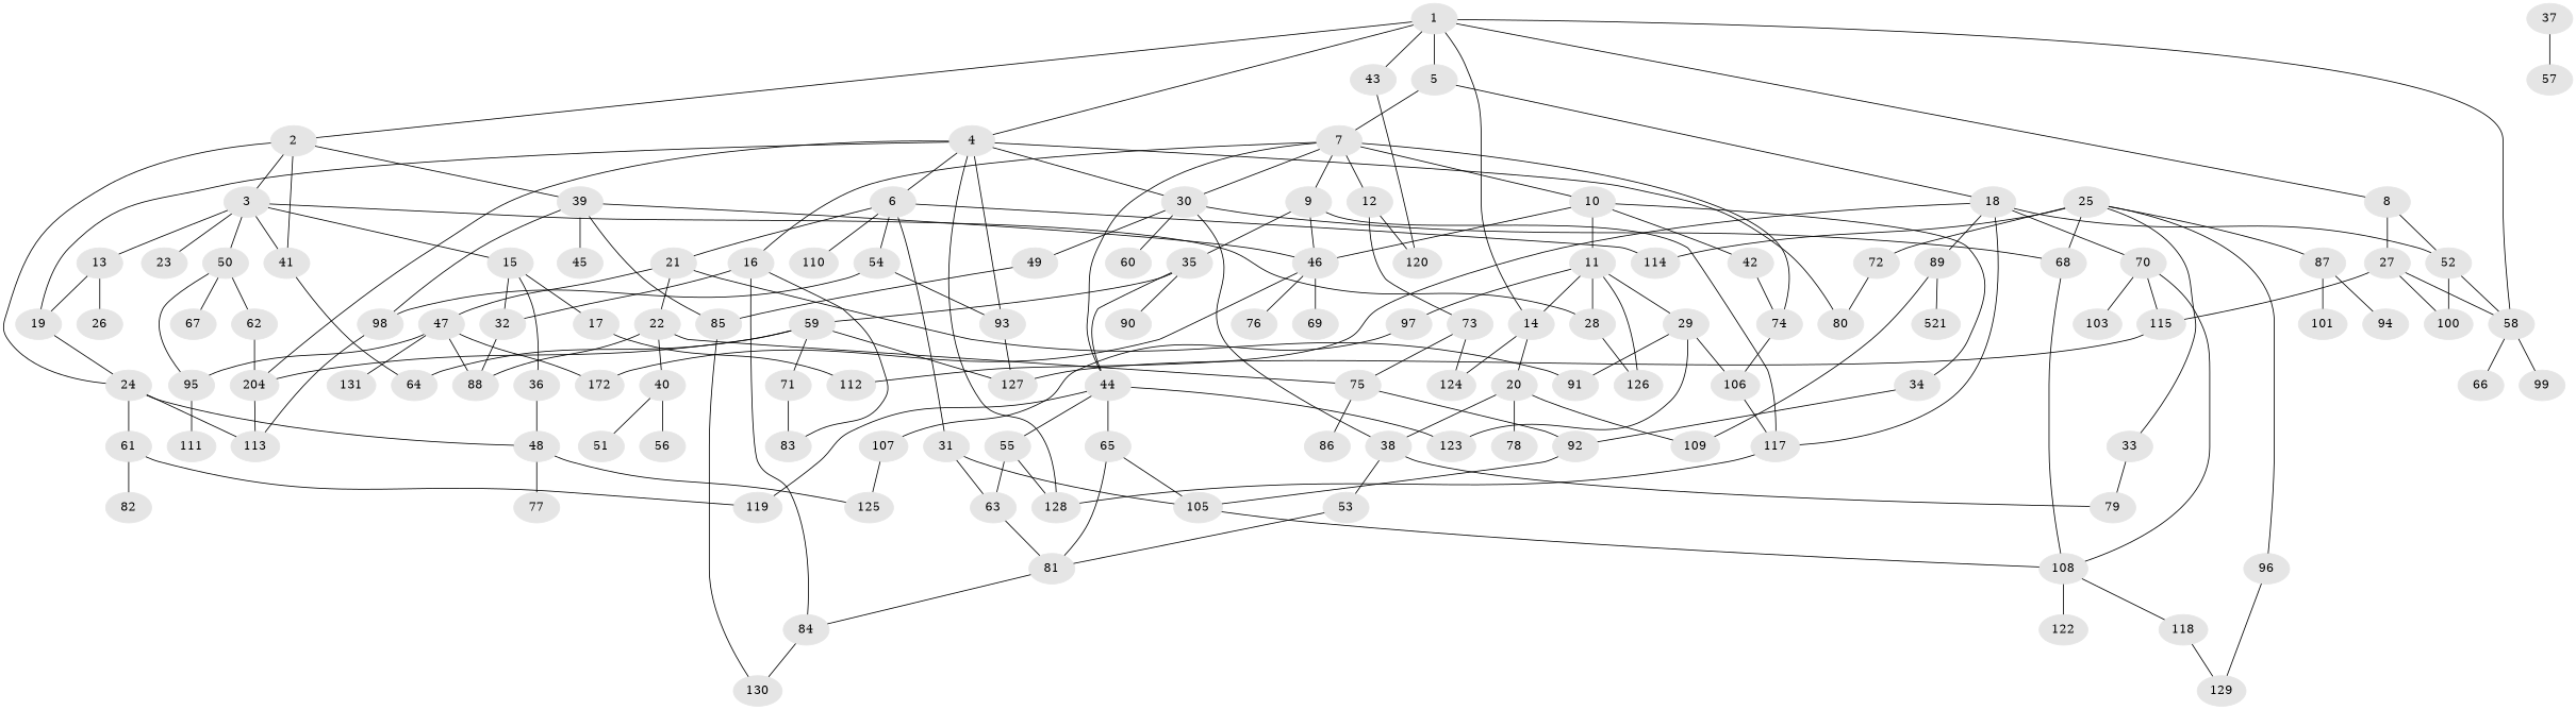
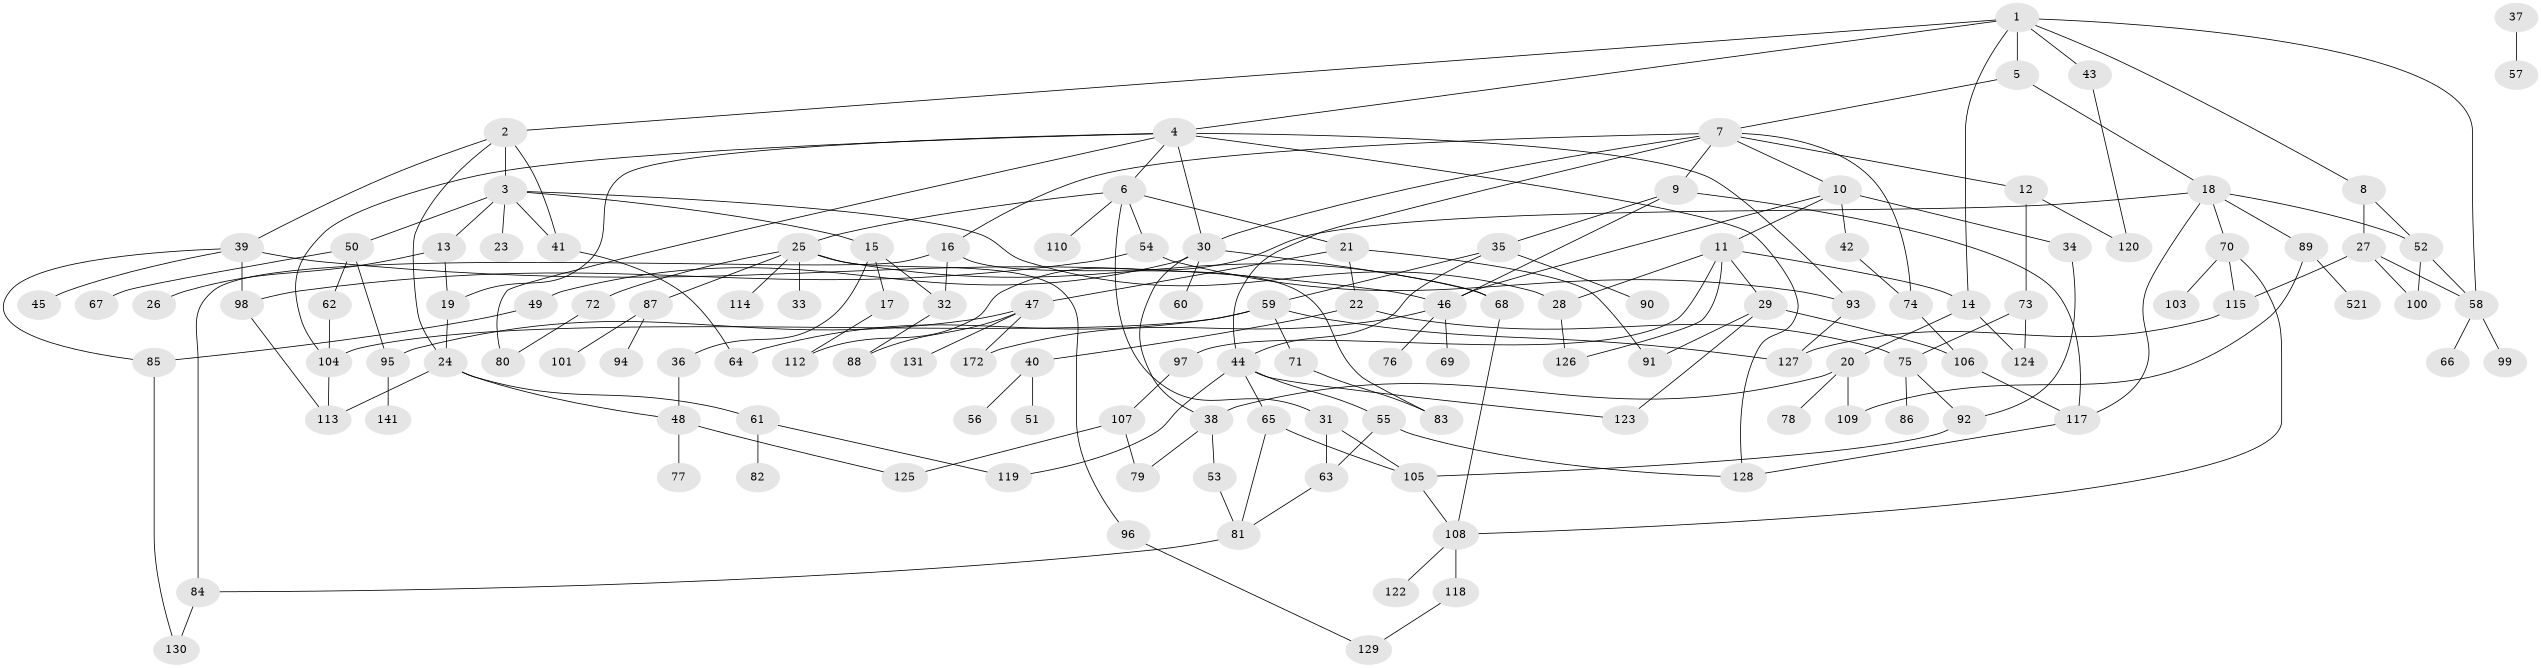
  graph {
    node [color=gray90 style=filled]
    1
    2
    4
    5
    8
    14
    43
    58
    3
    24
    39
    41
    6
    19
    30
    80
    93
-   104 [label=204]
+   104
    128
    7
    18
    27
    52
    20
    124
    120
    66
    99
    13
    15
    23
    28
    50
    48
    61
    113
    46
    45
    85
    98
    64
    26
    17
    32
    36
    126
    95
    62
    67
    21
    25
    31
    54
    110
    38
    68
    49
    60
    127
    9
    10
    12
    16
    44
    74
    117
    112
    70
    89
    22
    47
    91
    33
    72
    87
    96
    114
    63
    105
    35
    11
    34
    42
    73
    83
    84
    123
    55
    65
    119
    106
    100
    115
    59
    90
    69
    76
    n98 [label=172]
    29
    97
    92
    107
    75
    78
    109
    88
    130
    103
    108
    n110 [label=521]
    79
    53
    40
    131
    51
    56
    86
    77
    125
    82
    94
    101
    129
    37
    57
    81
    71
-   111
+   111 [label=141]
    118
    122
    1 -- 2
    1 -- 4
    1 -- 5
    1 -- 8
    1 -- 14
    1 -- 43
    1 -- 58
    2 -- 3
    2 -- 24
    2 -- 39
    2 -- 41
    4 -- 6
    4 -- 19
    4 -- 30
    4 -- 80
    4 -- 93
    4 -- 104
    4 -- 128
    5 -- 7
    5 -- 18
    8 -- 27
    8 -- 52
    14 -- 20
    14 -- 124
    43 -- 120
    58 -- 66
    58 -- 99
    3 -- 41
    3 -- 13
    3 -- 15
    3 -- 23
    3 -- 28
    3 -- 50
    24 -- 48
    24 -- 61
    24 -- 113
    39 -- 46
    39 -- 45
    39 -- 85
    39 -- 98
    41 -- 64
    6 -- 21
-   6 -- 114
+   6 -- 25
    6 -- 31
    6 -- 54
    6 -- 110
    19 -- 24
    30 -- 38
    30 -- 68
    30 -- 49
    30 -- 60
    93 -- 127
    104 -- 113
    7 -- 30
    7 -- 9
    7 -- 10
    7 -- 12
    7 -- 16
    7 -- 44
    7 -- 74
    18 -- 52
    18 -- 117
    18 -- 112
    18 -- 70
    18 -- 89
    27 -- 58
    27 -- 100
    27 -- 115
    52 -- 58
    52 -- 100
    20 -- 38
    20 -- 78
    20 -- 109
    13 -- 19
    13 -- 26
    15 -- 17
    15 -- 32
    15 -- 36
    28 -- 126
    50 -- 95
    50 -- 62
    50 -- 67
    48 -- 77
    48 -- 125
    61 -- 119
    61 -- 82
    46 -- 69
    46 -- 76
    46 -- n98
    85 -- 130
    98 -- 113
    17 -- 112
    32 -- 88
    36 -- 48
    95 -- 111
    62 -- 104
    21 -- 22
    21 -- 47
    21 -- 91
    25 -- 68
    25 -- 33
    25 -- 72
    25 -- 87
    25 -- 96
    25 -- 114
    31 -- 63
    31 -- 105
    54 -- 93
    54 -- 98
    38 -- 79
    38 -- 53
    68 -- 108
    49 -- 85
    9 -- 46
    9 -- 117
    9 -- 35
    10 -- 46
    10 -- 11
    10 -- 34
    10 -- 42
    12 -- 120
    12 -- 73
    16 -- 32
    16 -- 83
    16 -- 84
    44 -- 123
    44 -- 55
    44 -- 65
    44 -- 119
    74 -- 106
    117 -- 128
    70 -- 115
    70 -- 103
    70 -- 108
    89 -- 109
    89 -- n110
    22 -- 75
-   22 -- 88
    22 -- 40
    47 -- 95
    47 -- n98
    47 -- 88
    47 -- 131
-   33 -- 79
+   107 -- 79
    72 -- 80
    87 -- 94
    87 -- 101
    96 -- 129
    63 -- 81
    105 -- 108
    35 -- 44
    35 -- 59
    35 -- 90
    11 -- 14
    11 -- 28
    11 -- 126
    11 -- 29
    11 -- 97
    34 -- 92
    42 -- 74
    73 -- 124
    73 -- 75
    84 -- 130
    55 -- 128
    55 -- 63
    65 -- 105
    65 -- 81
    106 -- 117
    115 -- 127
    59 -- 104
    59 -- 64
    59 -- 127
    59 -- 71
    29 -- 91
    29 -- 123
    29 -- 106
    97 -- 107
    92 -- 105
    107 -- 125
    75 -- 92
    75 -- 86
    108 -- 118
    108 -- 122
    53 -- 81
    40 -- 51
    40 -- 56
    37 -- 57
    81 -- 84
    71 -- 83
    118 -- 129
  }
